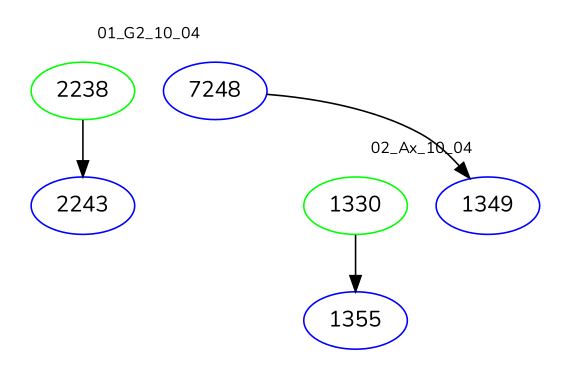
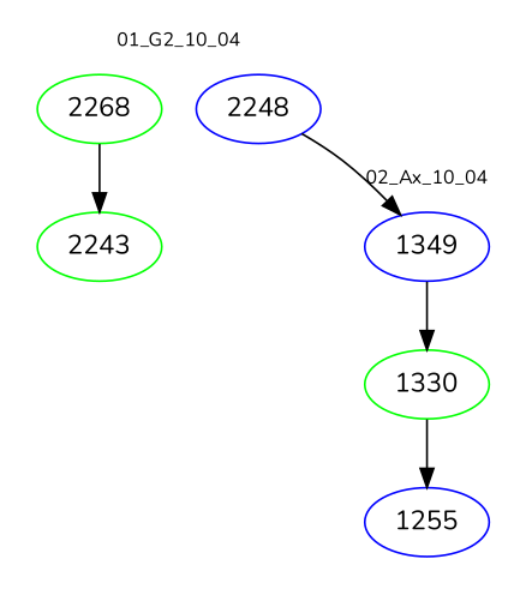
  digraph {
    fontname=Nunito
    node [color=blue fontname=Nunito]
    edge [color=black fontname=Nunito]
    n1 [label=1349]
    n2 [color=green label=1330]
-   n3 [label=1355]
-   n4 [label=7248]
-   n5 [color=green label=2238]
-   n6 [label=2243]
+   n3 [label=1255]
+   n4 [label=2248]
+   n5 [color=green label=2268]
+   n6 [color=green label=2243]
    subgraph cluster_1 {
      color=white
      fontsize=10
      label="02_Ax_10_04"
      n1
      n2
      n3
    }
    subgraph cluster_2 {
      color=white
      fontsize=10
      label="01_G2_10_04"
      n4
      n5
      n6
    }
+   n1 -> n2
    n2 -> n3
    n4 -> n1
    n5 -> n6
  }
